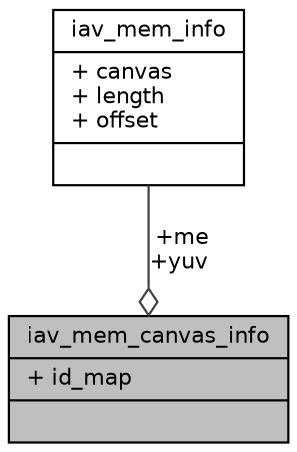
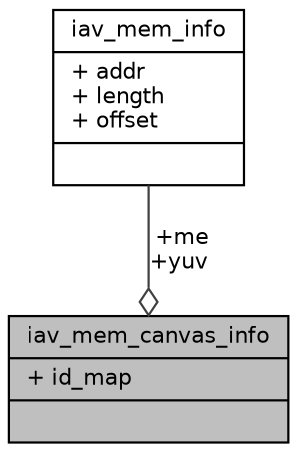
  digraph {
    node [color=black fontname=Helvetica fontsize=10 shape=record]
    n1 [fillcolor=grey75 fontcolor=black height=0.2 label="{iav_mem_canvas_info\n|+ id_map\l|}" style=filled width=0.4]
-   n2 [height=0.2 label="{iav_mem_info\n|+ canvas\l+ length\l+ offset\l|}" width=0.4]
+   n2 [height=0.2 label="{iav_mem_info\n|+ addr\l+ length\l+ offset\l|}" width=0.4]
    n2 -> n1 [arrowhead=odiamond color=grey25 fontname=Helvetica fontsize=10 label=" +me\n+yuv" labelfontname=Helvetica labelfontsize=10 style=solid]
  }
